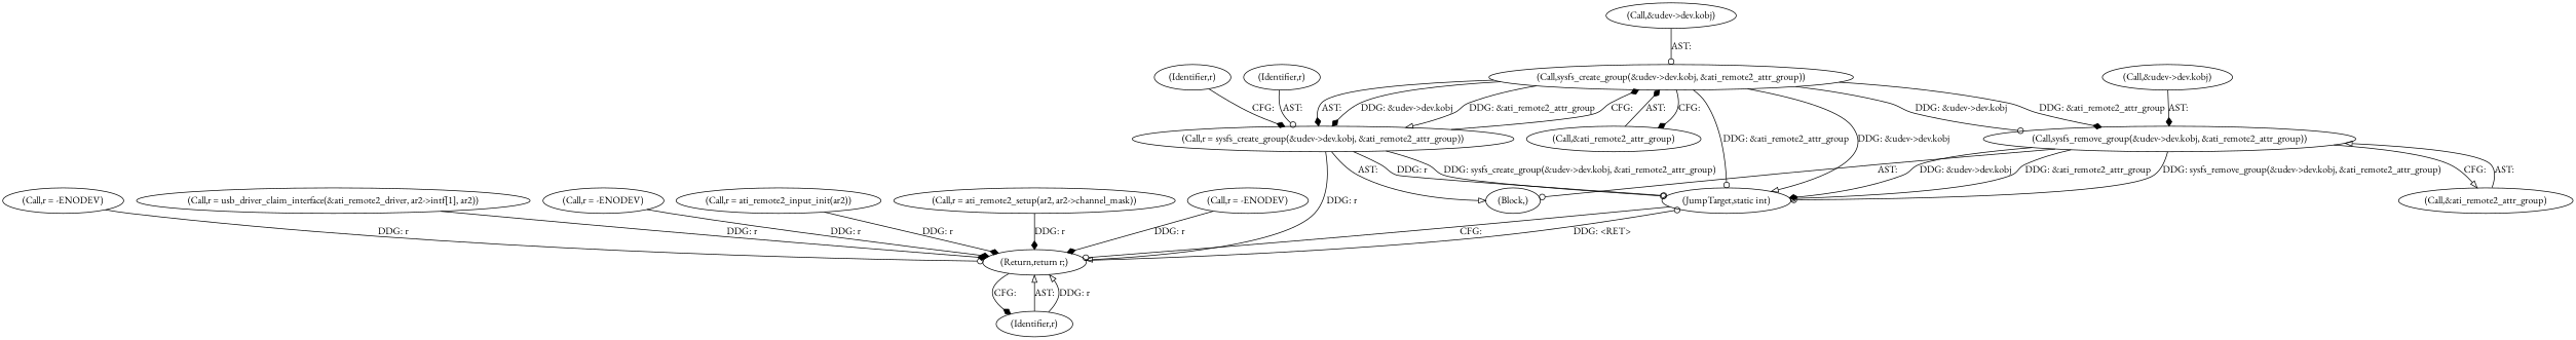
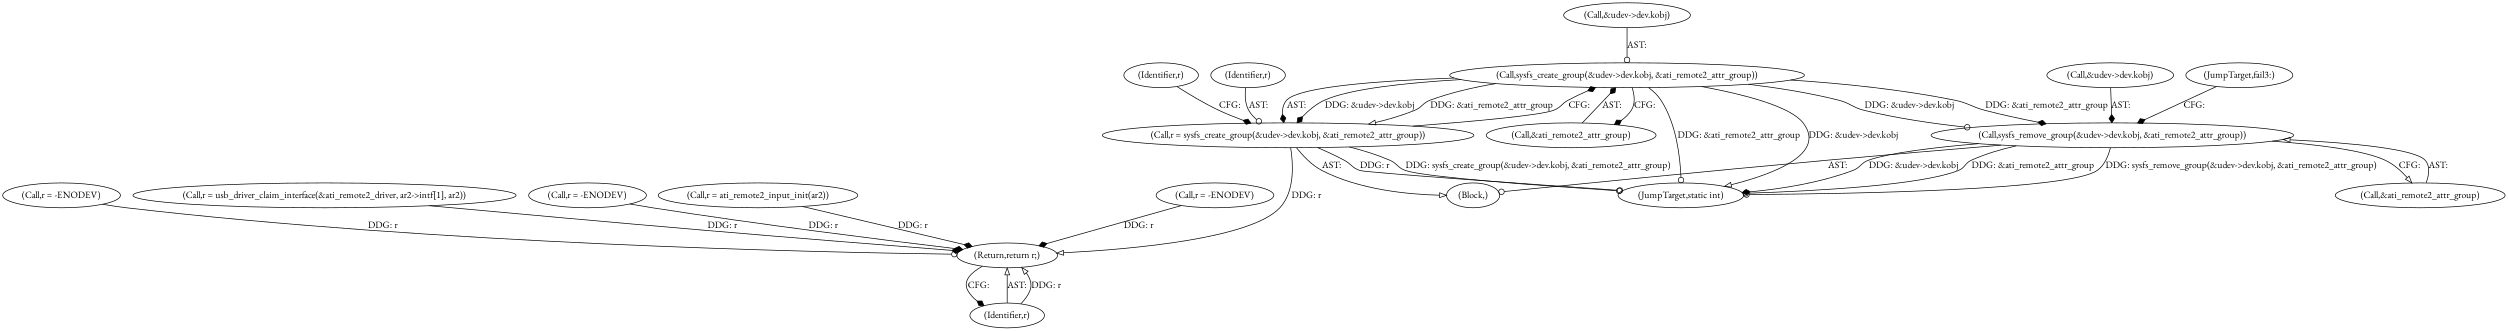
  digraph {
    fontname="EB Garamond"
    node [fontname="EB Garamond"]
    edge [arrowhead=diamond fontname="EB Garamond"]
    n1 [label="(Call,sysfs_create_group(&udev->dev.kobj, &ati_remote2_attr_group))"]
    n2 [label="(Call,r = sysfs_create_group(&udev->dev.kobj, &ati_remote2_attr_group))"]
    n3 [label="(Call,sysfs_remove_group(&udev->dev.kobj, &ati_remote2_attr_group))"]
    n4 [label="(Call,&ati_remote2_attr_group)"]
    n5 [label="(JumpTarget,static int)"]
    n6 [label="(Return,return r;)"]
    n7 [label="(Block,)"]
    n8 [label="(Call,&ati_remote2_attr_group)"]
    n9 [label="(Identifier,r)"]
    n10 [label="(Call,r = -ENODEV)"]
    n11 [label="(Call,r = usb_driver_claim_interface(&ati_remote2_driver, ar2->intf[1], ar2))"]
    n12 [label="(Call,&udev->dev.kobj)"]
    n13 [label="(Call,&udev->dev.kobj)"]
    n14 [label="(Identifier,r)"]
    n15 [label="(Identifier,r)"]
    n16 [label="(Call,r = -ENODEV)"]
+   n17 [label="(JumpTarget,fail3:)"]
    n18 [label="(Call,r = ati_remote2_input_init(ar2))"]
-   n19 [label="(Call,r = ati_remote2_setup(ar2, ar2->channel_mask))"]
    n20 [label="(Call,r = -ENODEV)"]
    n1 -> n2 [label="AST: "]
    n1 -> n2 [label="DDG: &udev->dev.kobj"]
    n1 -> n2 [arrowhead=onormal label="DDG: &ati_remote2_attr_group"]
    n1 -> n3 [arrowhead=odot label="DDG: &udev->dev.kobj"]
    n1 -> n3 [label="DDG: &ati_remote2_attr_group"]
    n1 -> n4 [label="CFG: "]
    n1 -> n5 [arrowhead=odot label="DDG: &ati_remote2_attr_group"]
    n1 -> n5 [arrowhead=onormal label="DDG: &udev->dev.kobj"]
    n2 -> n1 [label="CFG: "]
    n2 -> n5 [arrowhead=odot label="DDG: r"]
    n2 -> n5 [arrowhead=odot label="DDG: sysfs_create_group(&udev->dev.kobj, &ati_remote2_attr_group)"]
    n2 -> n6 [arrowhead=onormal label="DDG: r"]
    n2 -> n7 [arrowhead=onormal label="AST: "]
    n3 -> n5 [arrowhead=odot label="DDG: sysfs_remove_group(&udev->dev.kobj, &ati_remote2_attr_group)"]
    n3 -> n5 [label="DDG: &udev->dev.kobj"]
    n3 -> n5 [arrowhead=odot label="DDG: &ati_remote2_attr_group"]
    n3 -> n7 [arrowhead=odot label="AST: "]
    n3 -> n8 [arrowhead=onormal label="CFG: "]
    n4 -> n1 [label="AST: "]
-   n5 -> n6 [arrowhead=odot label="CFG: "]
-   n6 -> n5 [arrowhead=odot label="DDG: <RET>"]
    n6 -> n9 [label="CFG: "]
    n8 -> n3 [arrowhead=onormal label="AST: "]
    n9 -> n6 [arrowhead=onormal label="AST: "]
    n9 -> n6 [arrowhead=onormal label="DDG: r"]
    n10 -> n6 [arrowhead=odot label="DDG: r"]
    n11 -> n6 [label="DDG: r"]
    n12 -> n1 [arrowhead=odot label="AST: "]
    n13 -> n3 [label="AST: "]
    n14 -> n2 [label="CFG: "]
    n15 -> n2 [arrowhead=odot label="AST: "]
    n16 -> n6 [label="DDG: r"]
+   n17 -> n3 [label="CFG: "]
    n18 -> n6 [label="DDG: r"]
-   n19 -> n6 [label="DDG: r"]
    n20 -> n6 [label="DDG: r"]
  }
